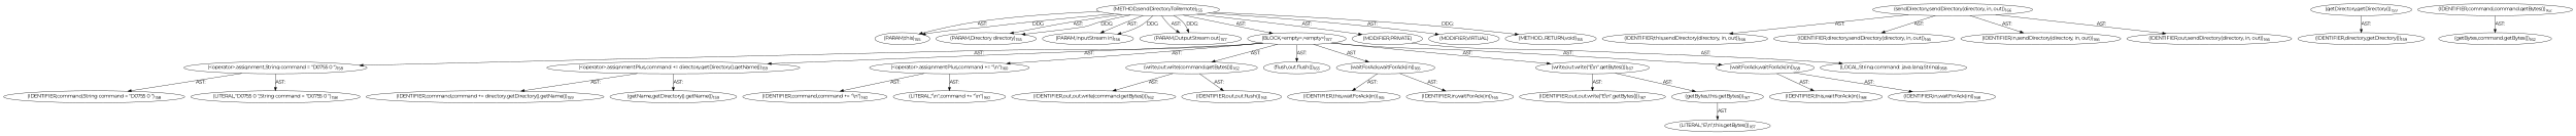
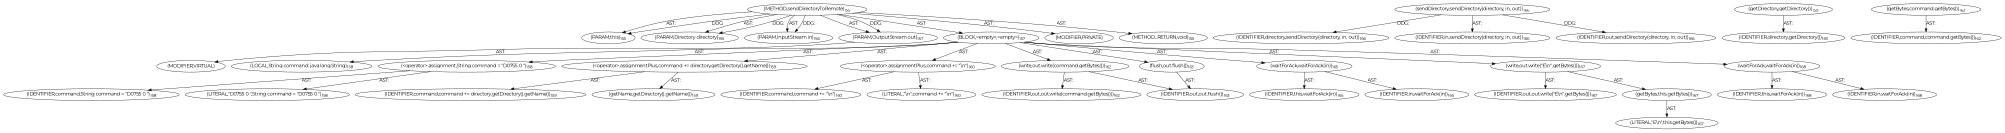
  digraph {
    fontname=Montserrat
    node [fontname=Montserrat]
    edge [fontname=Montserrat]
    n1 [label=<(METHOD,sendDirectoryToRemote)<SUB>155</SUB>>]
    n2 [label=<(PARAM,this)<SUB>155</SUB>>]
    n3 [label=<(PARAM,Directory directory)<SUB>155</SUB>>]
    n4 [label=<(PARAM,InputStream in)<SUB>156</SUB>>]
    n5 [label=<(PARAM,OutputStream out)<SUB>157</SUB>>]
    n6 [label=<(BLOCK,&lt;empty&gt;,&lt;empty&gt;)<SUB>157</SUB>>]
    n7 [label=<(MODIFIER,PRIVATE)>]
    n8 [label=<(MODIFIER,VIRTUAL)>]
    n9 [label=<(METHOD_RETURN,void)<SUB>155</SUB>>]
-   n10 [label=<(LOCAL,String command: java.lang.String)<SUB>958</SUB>>]
+   n10 [label=<(LOCAL,String command: java.lang.String)<SUB>158</SUB>>]
    n11 [label=<(&lt;operator&gt;.assignment,String command = &quot;D0755 0 &quot;)<SUB>158</SUB>>]
    n12 [label=<(&lt;operator&gt;.assignmentPlus,command += directory.getDirectory().getName())<SUB>159</SUB>>]
    n13 [label=<(&lt;operator&gt;.assignmentPlus,command += &quot;\n&quot;)<SUB>160</SUB>>]
    n14 [label=<(write,out.write(command.getBytes()))<SUB>162</SUB>>]
    n15 [label=<(flush,out.flush())<SUB>163</SUB>>]
    n16 [label=<(waitForAck,waitForAck(in))<SUB>165</SUB>>]
    n17 [label=<(write,out.write(&quot;E\n&quot;.getBytes()))<SUB>167</SUB>>]
    n18 [label=<(waitForAck,waitForAck(in))<SUB>168</SUB>>]
    n19 [label=<(IDENTIFIER,command,String command = &quot;D0755 0 &quot;)<SUB>158</SUB>>]
    n20 [label=<(LITERAL,&quot;D0755 0 &quot;,String command = &quot;D0755 0 &quot;)<SUB>158</SUB>>]
    n21 [label=<(IDENTIFIER,command,command += directory.getDirectory().getName())<SUB>159</SUB>>]
    n22 [label=<(getName,getDirectory().getName())<SUB>159</SUB>>]
    n23 [label=<(IDENTIFIER,command,command += &quot;\n&quot;)<SUB>160</SUB>>]
    n24 [label=<(LITERAL,&quot;\n&quot;,command += &quot;\n&quot;)<SUB>160</SUB>>]
    n25 [label=<(IDENTIFIER,out,out.write(command.getBytes()))<SUB>162</SUB>>]
    n26 [label=<(IDENTIFIER,out,out.flush())<SUB>163</SUB>>]
    n27 [label=<(IDENTIFIER,this,waitForAck(in))<SUB>165</SUB>>]
    n28 [label=<(IDENTIFIER,in,waitForAck(in))<SUB>165</SUB>>]
    n29 [label=<(sendDirectory,sendDirectory(directory, in, out))<SUB>166</SUB>>]
-   n30 [label=<(IDENTIFIER,this,sendDirectory(directory, in, out))<SUB>166</SUB>>]
    n31 [label=<(IDENTIFIER,directory,sendDirectory(directory, in, out))<SUB>166</SUB>>]
    n32 [label=<(IDENTIFIER,in,sendDirectory(directory, in, out))<SUB>166</SUB>>]
    n33 [label=<(IDENTIFIER,out,sendDirectory(directory, in, out))<SUB>166</SUB>>]
    n34 [label=<(IDENTIFIER,out,out.write(&quot;E\n&quot;.getBytes()))<SUB>167</SUB>>]
    n35 [label=<(getBytes,this.getBytes())<SUB>167</SUB>>]
    n36 [label=<(IDENTIFIER,this,waitForAck(in))<SUB>168</SUB>>]
    n37 [label=<(IDENTIFIER,in,waitForAck(in))<SUB>168</SUB>>]
    n38 [label=<(getDirectory,getDirectory())<SUB>159</SUB>>]
    n39 [label=<(IDENTIFIER,directory,getDirectory())<SUB>159</SUB>>]
    n40 [label=<(getBytes,command.getBytes())<SUB>162</SUB>>]
    n41 [label=<(IDENTIFIER,command,command.getBytes())<SUB>162</SUB>>]
    n42 [label=<(LITERAL,&quot;E\n&quot;,this.getBytes())<SUB>167</SUB>>]
    n1 -> n2 [label="AST: "]
    n1 -> n2 [label="DDG: "]
    n1 -> n3 [label="AST: "]
    n1 -> n3 [label="DDG: "]
    n1 -> n4 [label="AST: "]
    n1 -> n4 [label="DDG: "]
    n1 -> n5 [label="AST: "]
    n1 -> n5 [label="DDG: "]
    n1 -> n6 [label="AST: "]
    n1 -> n7 [label="AST: "]
-   n1 -> n8 [label="AST: "]
-   n1 -> n9 [label="DDG: "]
-   n7 -> n10 [label="AST: "]
+   n5 -> n8 [label="AST: "]
+   n1 -> n9 [label="AST: "]
+   n6 -> n10 [label="AST: "]
    n6 -> n11 [label="AST: "]
    n6 -> n12 [label="AST: "]
    n6 -> n13 [label="AST: "]
    n6 -> n14 [label="AST: "]
    n6 -> n15 [label="AST: "]
    n6 -> n16 [label="AST: "]
    n6 -> n17 [label="AST: "]
    n6 -> n18 [label="AST: "]
    n11 -> n19 [label="AST: "]
    n11 -> n20 [label="AST: "]
    n12 -> n21 [label="AST: "]
    n12 -> n22 [label="AST: "]
    n13 -> n23 [label="AST: "]
    n13 -> n24 [label="AST: "]
    n14 -> n25 [label="AST: "]
    n14 -> n26 [label="AST: "]
+   n15 -> n26 [label="AST: "]
    n16 -> n27 [label="AST: "]
    n16 -> n28 [label="AST: "]
    n17 -> n34 [label="AST: "]
    n17 -> n35 [label="AST: "]
    n18 -> n36 [label="AST: "]
    n18 -> n37 [label="AST: "]
-   n29 -> n30 [label="AST: "]
-   n29 -> n31 [label="AST: "]
+   n29 -> n31 [label="DDG: "]
    n29 -> n32 [label="AST: "]
-   n29 -> n33 [label="AST: "]
+   n29 -> n33 [label="DDG: "]
    n35 -> n42 [label="AST: "]
    n38 -> n39 [label="AST: "]
-   n41 -> n40 [label="AST: "]
+   n40 -> n41 [label="AST: "]
  }
